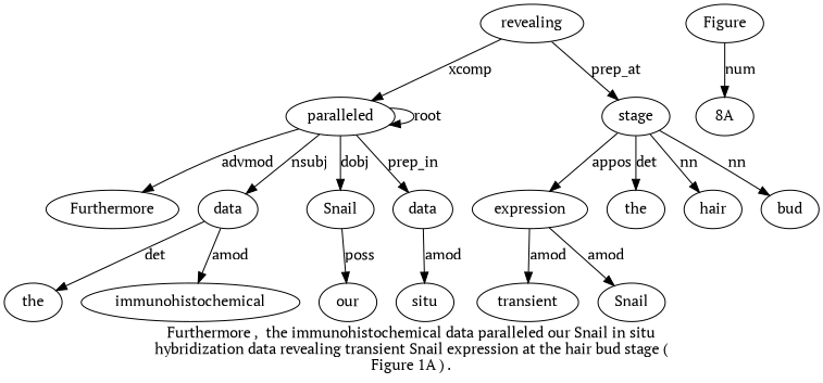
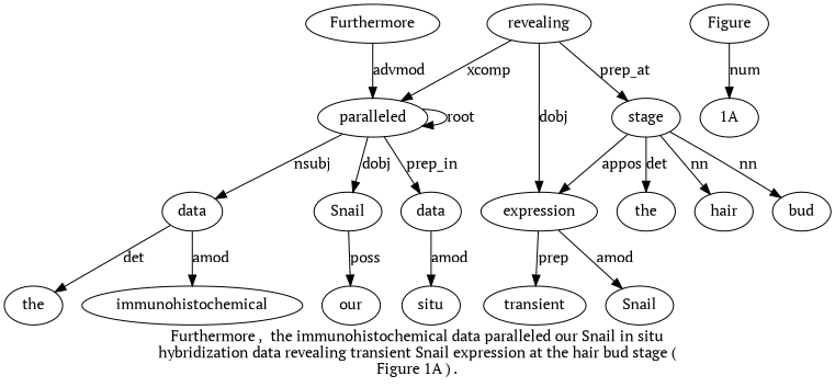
  digraph {
    fontname="PT Serif"
    label="Furthermore ,  the immunohistochemical data paralleled our Snail in situ\nhybridization data revealing transient Snail expression at the hair bud stage (\nFigure 1A ) ."
    node [fillcolor=white fontname="PT Serif" style=filled]
    edge [fontname="PT Serif"]
    n1 [label=paralleled]
    n2 [label=Furthermore]
    n3 [label=data]
    n4 [label=Snail]
    n5 [label=data]
    n6 [label=the]
    n7 [label=immunohistochemical]
    n8 [label=our]
    n9 [label=situ]
    n10 [label=revealing]
    n11 [label=expression]
    n12 [label=stage]
    n13 [label=transient]
    n14 [label=Snail]
    n15 [label=the]
    n16 [label=hair]
    n17 [label=bud]
    n18 [label=Figure]
-   n19 [label="8A"]
+   n19 [label="1A"]
    n1 -> n1 [label=root]
-   n1 -> n2 [label=advmod]
+   n2 -> n1 [label=advmod]
    n1 -> n3 [label=nsubj]
    n1 -> n4 [label=dobj]
    n1 -> n5 [label=prep_in]
    n3 -> n6 [label=det]
    n3 -> n7 [label=amod]
    n4 -> n8 [label=poss]
    n5 -> n9 [label=amod]
    n10 -> n1 [label=xcomp]
+   n10 -> n11 [label=dobj]
    n10 -> n12 [label=prep_at]
-   n11 -> n13 [label=amod]
+   n11 -> n13 [label=prep]
    n11 -> n14 [label=amod]
    n12 -> n11 [label=appos]
    n12 -> n15 [label=det]
    n12 -> n16 [label=nn]
    n12 -> n17 [label=nn]
    n18 -> n19 [label=num]
  }
